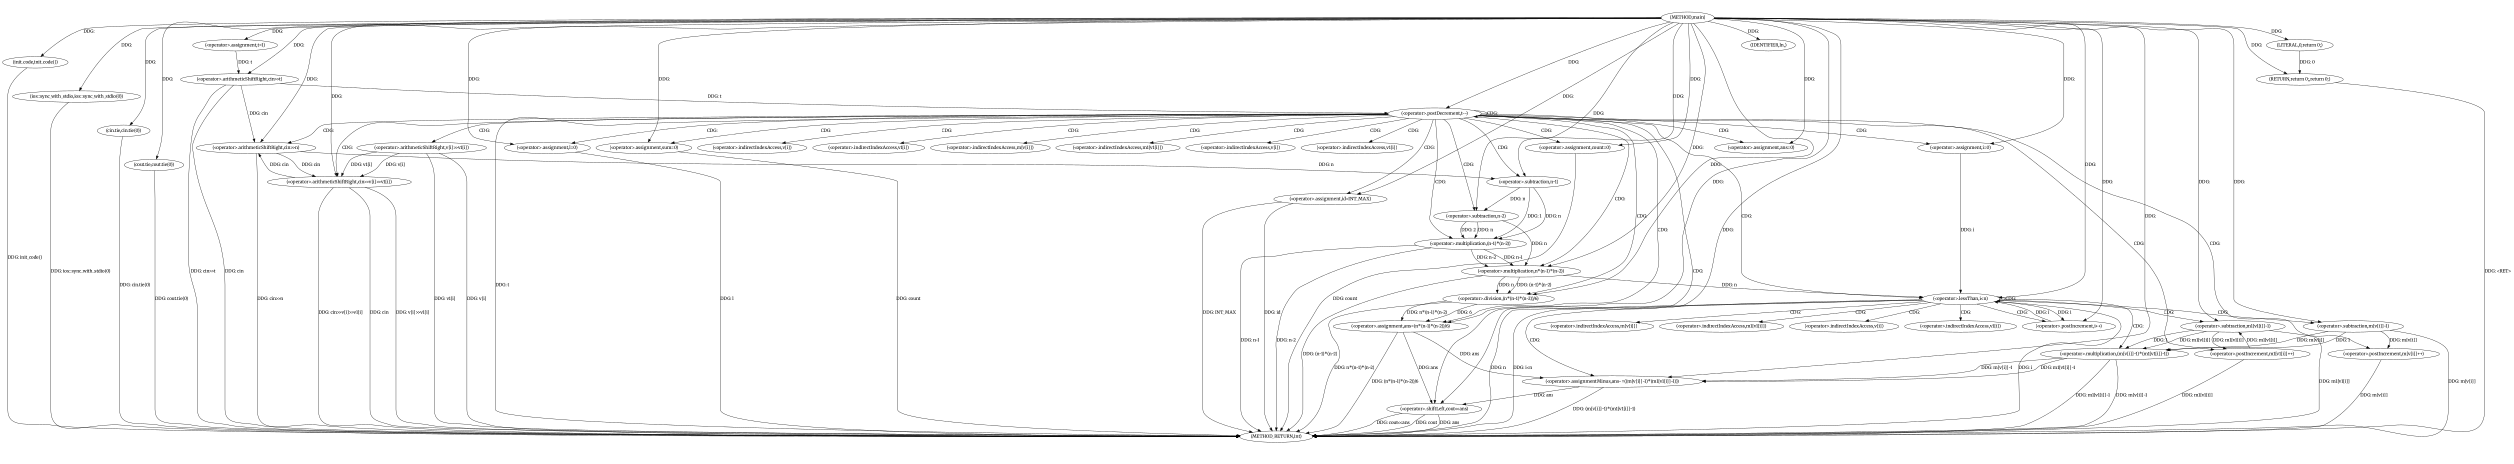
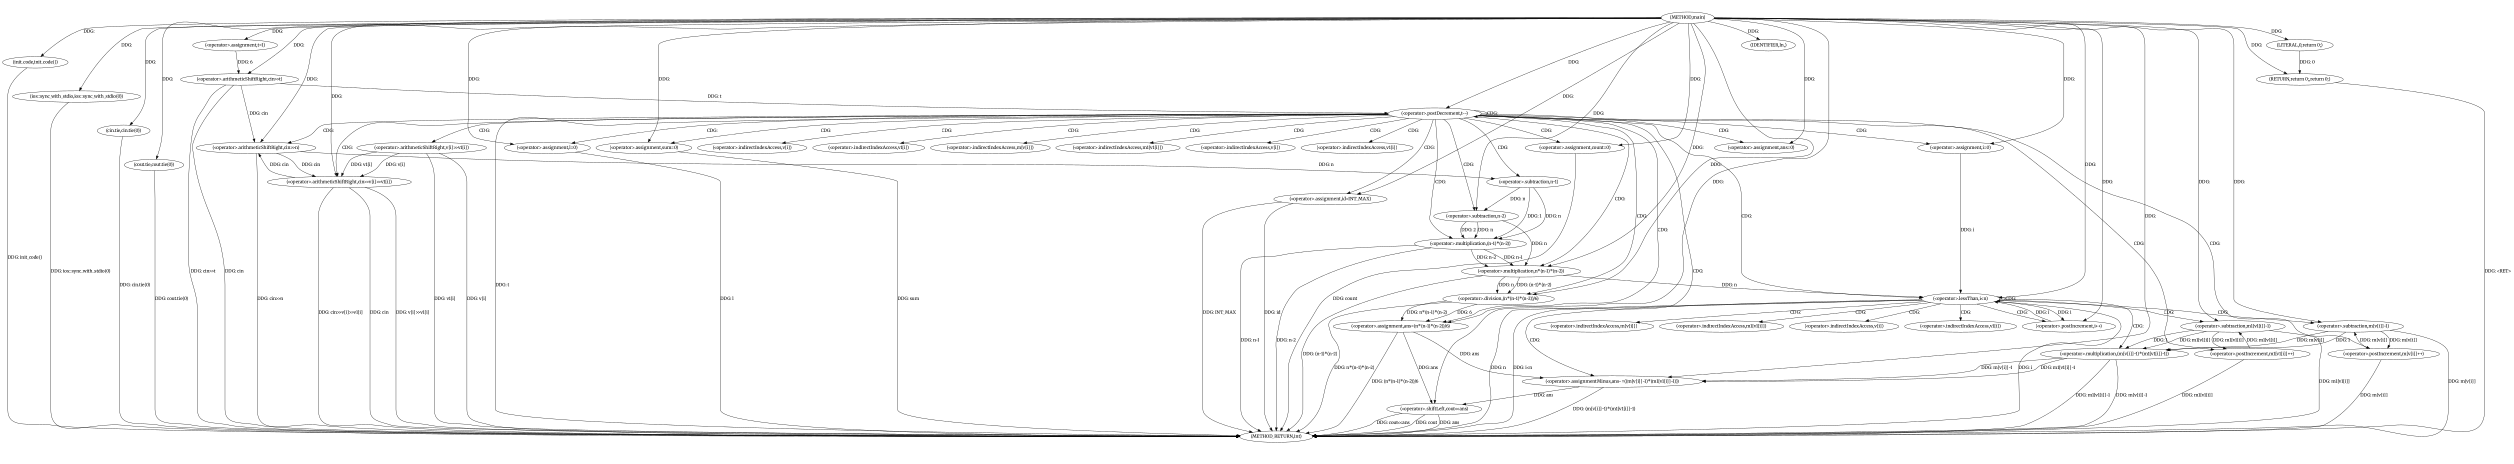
  digraph {
    fontname=Merriweather
    node [fontname=Merriweather]
    edge [fontname=Merriweather]
    n1 [label="(METHOD,main)"]
    n2 [label="(init_code,init_code())"]
    n3 [label="(ios::sync_with_stdio,ios::sync_with_stdio(0))"]
    n4 [label="(cin.tie,cin.tie(0))"]
    n5 [label="(cout.tie,cout.tie(0))"]
    n6 [label="(<operator>.assignment,t=1)"]
    n7 [label="(<operator>.arithmeticShiftRight,cin>>t)"]
    n8 [label="(RETURN,return 0;,return 0;)"]
    n9 [label="(<operator>.postDecrement,t--)"]
    n10 [label="(LITERAL,0,return 0;)"]
    n11 [label="(<operator>.assignment,count=0)"]
    n12 [label="(<operator>.assignment,l=0)"]
    n13 [label="(<operator>.assignment,id=INT_MAX)"]
    n14 [label="(<operator>.assignment,sum=0)"]
    n15 [label="(<operator>.assignment,ans=0)"]
    n16 [label="(<operator>.arithmeticShiftRight,cin>>n)"]
    n17 [label="(<operator>.assignment,ans=(n*(n-1)*(n-2))/6)"]
    n18 [label="(<operator>.shiftLeft,cout<<ans)"]
    n19 [label="(IDENTIFIER,ln,)"]
    n20 [label="(<operator>.arithmeticShiftRight,cin>>v[i]>>v1[i])"]
    n21 [label="(<operator>.assignment,i=0)"]
    n22 [label="(<operator>.lessThan,i<n)"]
    n23 [label="(<operator>.postIncrement,i++)"]
    n24 [label="(<operator>.division,(n*(n-1)*(n-2))/6)"]
    n25 [label="(<operator>.assignmentMinus,ans-=((m[v[i]]-1)*(m1[v1[i]]-1)))"]
    n26 [label="(<operator>.multiplication,n*(n-1)*(n-2))"]
    n27 [label="(<operator>.subtraction,n-1)"]
    n28 [label="(<operator>.subtraction,n-2)"]
    n29 [label="(<operator>.subtraction,m[v[i]]-1)"]
    n30 [label="(<operator>.subtraction,m1[v1[i]]-1)"]
    n31 [label="(METHOD_RETURN,int)"]
    n32 [label="(<operator>.postIncrement,m[v[i]]++)"]
    n33 [label="(<operator>.postIncrement,m1[v1[i]]++)"]
    n34 [label="(<operator>.arithmeticShiftRight,v[i]>>v1[i])"]
    n35 [label="(<operator>.multiplication,(n-1)*(n-2))"]
    n36 [label="(<operator>.indirectIndexAccess,v[i])"]
    n37 [label="(<operator>.indirectIndexAccess,v1[i])"]
    n38 [label="(<operator>.indirectIndexAccess,m[v[i]])"]
    n39 [label="(<operator>.indirectIndexAccess,m1[v1[i]])"]
    n40 [label="(<operator>.indirectIndexAccess,v[i])"]
    n41 [label="(<operator>.indirectIndexAccess,v1[i])"]
    n42 [label="(<operator>.multiplication,(m[v[i]]-1)*(m1[v1[i]]-1))"]
    n43 [label="(<operator>.indirectIndexAccess,m[v[i]])"]
    n44 [label="(<operator>.indirectIndexAccess,m1[v1[i]])"]
    n45 [label="(<operator>.indirectIndexAccess,v[i])"]
    n46 [label="(<operator>.indirectIndexAccess,v1[i])"]
    n1 -> n2 [label="DDG: "]
    n1 -> n3 [label="DDG: "]
    n1 -> n4 [label="DDG: "]
    n1 -> n5 [label="DDG: "]
    n1 -> n6 [label="DDG: "]
    n1 -> n7 [label="DDG: "]
    n1 -> n8 [label="DDG: "]
    n1 -> n9 [label="DDG: "]
    n1 -> n10 [label="DDG: "]
    n1 -> n11 [label="DDG: "]
    n1 -> n12 [label="DDG: "]
    n1 -> n13 [label="DDG: "]
    n1 -> n14 [label="DDG: "]
    n1 -> n15 [label="DDG: "]
    n1 -> n16 [label="DDG: "]
    n1 -> n17 [label="DDG: "]
-   n1 -> n18 [label="DDG: "]
    n1 -> n19 [label="DDG: "]
    n1 -> n20 [label="DDG: "]
    n1 -> n21 [label="DDG: "]
    n1 -> n22 [label="DDG: "]
    n1 -> n23 [label="DDG: "]
    n1 -> n24 [label="DDG: "]
    n1 -> n25 [label="DDG: "]
    n1 -> n26 [label="DDG: "]
-   n1 -> n27 [label="DDG: "]
    n1 -> n28 [label="DDG: "]
    n1 -> n29 [label="DDG: "]
    n1 -> n30 [label="DDG: "]
    n2 -> n31 [label="DDG: init_code()"]
    n3 -> n31 [label="DDG: ios::sync_with_stdio(0)"]
    n4 -> n31 [label="DDG: cin.tie(0)"]
    n5 -> n31 [label="DDG: cout.tie(0)"]
-   n6 -> n7 [label="DDG: t"]
+   n6 -> n7 [label="DDG: 6"]
    n7 -> n9 [label="DDG: t"]
    n7 -> n16 [label="DDG: cin"]
    n7 -> n31 [label="DDG: cin"]
    n7 -> n31 [label="DDG: cin>>t"]
    n8 -> n31 [label="DDG: <RET>"]
    n9 -> n9 [label="CDG: "]
    n9 -> n11 [label="CDG: "]
    n9 -> n12 [label="CDG: "]
    n9 -> n13 [label="CDG: "]
    n9 -> n14 [label="CDG: "]
    n9 -> n15 [label="CDG: "]
    n9 -> n16 [label="CDG: "]
    n9 -> n17 [label="CDG: "]
    n9 -> n18 [label="CDG: "]
    n9 -> n20 [label="CDG: "]
    n9 -> n21 [label="CDG: "]
    n9 -> n22 [label="CDG: "]
    n9 -> n24 [label="CDG: "]
    n9 -> n26 [label="CDG: "]
    n9 -> n27 [label="CDG: "]
    n9 -> n28 [label="CDG: "]
    n9 -> n31 [label="DDG: t"]
    n9 -> n32 [label="CDG: "]
    n9 -> n33 [label="CDG: "]
    n9 -> n34 [label="CDG: "]
    n9 -> n35 [label="CDG: "]
    n9 -> n36 [label="CDG: "]
    n9 -> n37 [label="CDG: "]
    n9 -> n38 [label="CDG: "]
    n9 -> n39 [label="CDG: "]
    n9 -> n40 [label="CDG: "]
    n9 -> n41 [label="CDG: "]
    n10 -> n8 [label="DDG: 0"]
    n11 -> n31 [label="DDG: count"]
    n12 -> n31 [label="DDG: l"]
    n13 -> n31 [label="DDG: id"]
    n13 -> n31 [label="DDG: INT_MAX"]
-   n14 -> n31 [label="DDG: count"]
+   n14 -> n31 [label="DDG: sum"]
    n16 -> n20 [label="DDG: cin"]
    n16 -> n27 [label="DDG: n"]
    n16 -> n31 [label="DDG: cin>>n"]
    n17 -> n18 [label="DDG: ans"]
    n17 -> n25 [label="DDG: ans"]
    n17 -> n31 [label="DDG: (n*(n-1)*(n-2))/6"]
    n18 -> n31 [label="DDG: ans"]
    n18 -> n31 [label="DDG: cout<<ans"]
    n18 -> n31 [label="DDG: cout"]
    n20 -> n16 [label="DDG: cin"]
    n20 -> n31 [label="DDG: cin"]
    n20 -> n31 [label="DDG: v[i]>>v1[i]"]
    n20 -> n31 [label="DDG: cin>>v[i]>>v1[i]"]
    n21 -> n22 [label="DDG: i"]
    n22 -> n22 [label="CDG: "]
    n22 -> n23 [label="DDG: i"]
    n22 -> n23 [label="CDG: "]
    n22 -> n25 [label="CDG: "]
    n22 -> n29 [label="CDG: "]
    n22 -> n30 [label="CDG: "]
    n22 -> n31 [label="DDG: i"]
    n22 -> n31 [label="DDG: n"]
    n22 -> n31 [label="DDG: i<n"]
    n22 -> n42 [label="CDG: "]
    n22 -> n43 [label="CDG: "]
    n22 -> n44 [label="CDG: "]
    n22 -> n45 [label="CDG: "]
    n22 -> n46 [label="CDG: "]
    n23 -> n22 [label="DDG: i"]
    n24 -> n17 [label="DDG: n*(n-1)*(n-2)"]
    n24 -> n17 [label="DDG: 6"]
    n24 -> n31 [label="DDG: n*(n-1)*(n-2)"]
    n25 -> n18 [label="DDG: ans"]
    n25 -> n31 [label="DDG: (m[v[i]]-1)*(m1[v1[i]]-1)"]
    n26 -> n22 [label="DDG: n"]
    n26 -> n24 [label="DDG: n"]
    n26 -> n24 [label="DDG: (n-1)*(n-2)"]
    n26 -> n31 [label="DDG: (n-1)*(n-2)"]
    n27 -> n28 [label="DDG: n"]
    n27 -> n35 [label="DDG: 1"]
    n27 -> n35 [label="DDG: n"]
    n28 -> n26 [label="DDG: n"]
    n28 -> n35 [label="DDG: n"]
    n28 -> n35 [label="DDG: 2"]
    n29 -> n31 [label="DDG: m[v[i]]"]
    n29 -> n32 [label="DDG: m[v[i]]"]
    n29 -> n42 [label="DDG: m[v[i]]"]
    n29 -> n42 [label="DDG: 1"]
    n30 -> n31 [label="DDG: m1[v1[i]]"]
    n30 -> n33 [label="DDG: m1[v1[i]]"]
    n30 -> n42 [label="DDG: 1"]
    n30 -> n42 [label="DDG: m1[v1[i]]"]
+   n32 -> n29 [label="DDG: m[v[i]]"]
    n32 -> n31 [label="DDG: m[v[i]]"]
    n33 -> n30 [label="DDG: m1[v1[i]]"]
    n33 -> n31 [label="DDG: m1[v1[i]]"]
    n34 -> n20 [label="DDG: v[i]"]
    n34 -> n20 [label="DDG: v1[i]"]
    n34 -> n31 [label="DDG: v[i]"]
    n34 -> n31 [label="DDG: v1[i]"]
    n35 -> n26 [label="DDG: n-2"]
    n35 -> n26 [label="DDG: n-1"]
    n35 -> n31 [label="DDG: n-1"]
    n35 -> n31 [label="DDG: n-2"]
    n42 -> n25 [label="DDG: m[v[i]]-1"]
    n42 -> n25 [label="DDG: m1[v1[i]]-1"]
    n42 -> n31 [label="DDG: m[v[i]]-1"]
    n42 -> n31 [label="DDG: m1[v1[i]]-1"]
  }
